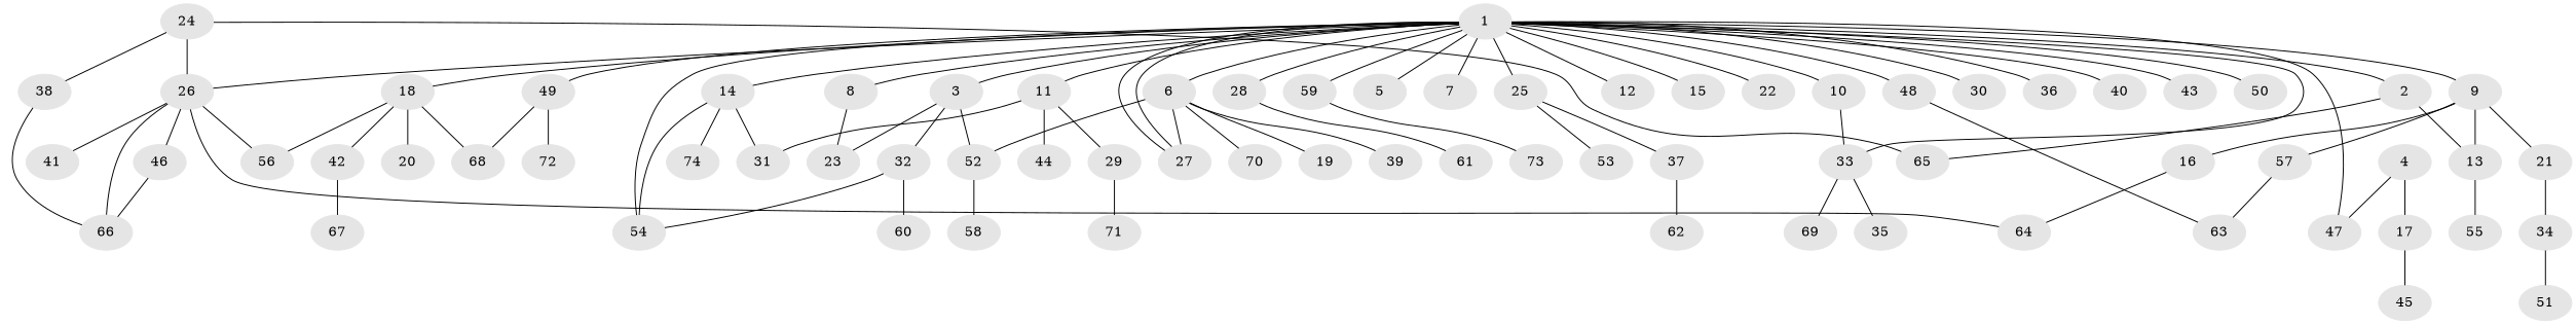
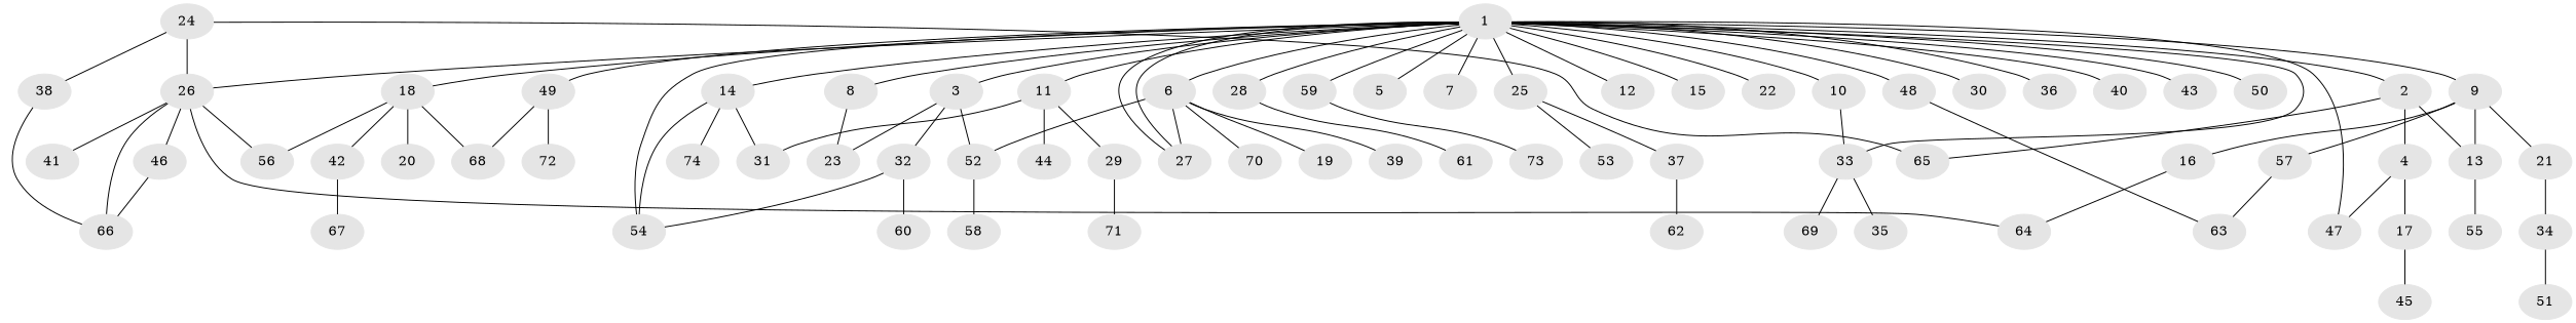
  graph {
    node [color=gray90 style=filled]
    1
    2
    3
    5
    6
    7
    8
    9
    10
    11
    12
    14
    15
    18
    22
    25
    27
    28
    30
    33
    36
    40
    43
    47
    48
    49
    50
    54
    59
    26
    4
    13
    65
    23
    32
    52
    19
    39
    70
    16
    21
    57
    29
    31
    44
    74
    20
    42
    56
    68
    24
    38
    37
    53
    61
    35
    69
    63
    72
    73
    17
    55
    60
    58
    45
    64
    34
    71
    67
    51
    41
    46
    66
    62
    1 -- 2
    1 -- 3
    1 -- 5
    1 -- 6
    1 -- 7
    1 -- 8
    1 -- 9
    1 -- 10
    1 -- 11
    1 -- 12
    1 -- 14
    1 -- 15
    1 -- 18
    1 -- 22
    1 -- 25
    1 -- 27
    1 -- 27
    1 -- 28
    1 -- 30
    1 -- 33
    1 -- 36
    1 -- 40
    1 -- 43
    1 -- 47
    1 -- 48
    1 -- 49
    1 -- 50
    1 -- 54
    1 -- 59
    1 -- 26
+   2 -- 4
    2 -- 13
    2 -- 65
    3 -- 23
    3 -- 32
    3 -- 52
    6 -- 27
    6 -- 52
    6 -- 19
    6 -- 39
    6 -- 70
    8 -- 23
    9 -- 13
    9 -- 16
    9 -- 21
    9 -- 57
    10 -- 33
    11 -- 29
    11 -- 31
    11 -- 44
    14 -- 54
    14 -- 31
    14 -- 74
    18 -- 20
    18 -- 42
    18 -- 56
    18 -- 68
    25 -- 37
    25 -- 53
    28 -- 61
    33 -- 35
    33 -- 69
    48 -- 63
    49 -- 68
    49 -- 72
    59 -- 73
    26 -- 56
    26 -- 64
    26 -- 41
    26 -- 46
    26 -- 66
    4 -- 47
    4 -- 17
    13 -- 55
    32 -- 54
    32 -- 60
    52 -- 58
    16 -- 64
    21 -- 34
    57 -- 63
    29 -- 71
    42 -- 67
    24 -- 26
    24 -- 65
    24 -- 38
    38 -- 66
    37 -- 62
    17 -- 45
    34 -- 51
    46 -- 66
  }
